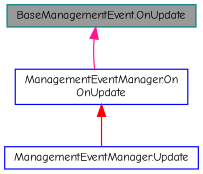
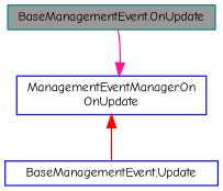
  digraph {
    fontname="Comic Neue"
    rankdir=TB
    node [color=blue fillcolor=white fontname="Comic Neue" fontsize=10 shape=box style=filled]
    edge [dir=back fontname="Comic Neue" fontsize=10 labelfontname=Helvetica labelfontsize=10 style=solid]
    n1 [color=teal fillcolor=grey60 fontcolor=black height=0.2 label="BaseManagementEvent.OnUpdate" width=0.4]
    n2 [height=0.2 label="ManagementEventManager.On\lOnUpdate" width=0.4]
-   n3 [height=0.2 label="ManagementEventManager.Update" width=0.4]
-   n1 -> n2 [color=deeppink]
+   n3 [height=0.2 label="BaseManagementEvent.Update" width=0.4]
+   n2 -> n1 [color=deeppink]
    n2 -> n3 [color=red]
  }
